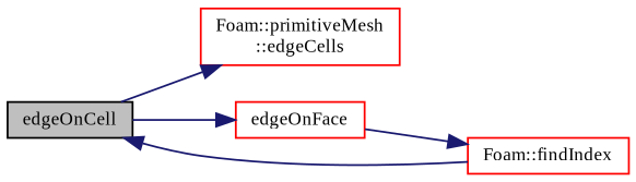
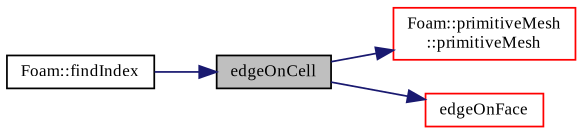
  digraph {
    fontname="Liberation Serif"
    rankdir=LR
    node [color=black fontname="Liberation Serif" fontsize=10 shape=record]
    edge [color=midnightblue fontname="Liberation Serif" fontsize=10 labelfontname=Helvetica labelfontsize=10 style=solid]
    n1 [fillcolor=grey75 fontcolor=black height=0.2 label=edgeOnCell style=filled width=0.4]
-   n2 [color=red height=0.2 label="Foam::primitiveMesh\l::edgeCells" width=0.4]
+   n2 [color=red height=0.2 label="Foam::primitiveMesh\l::primitiveMesh" width=0.4]
    n3 [color=red height=0.2 label=edgeOnFace width=0.4]
-   n4 [color=red height=0.2 label="Foam::findIndex" width=0.4]
+   n4 [height=0.2 label="Foam::findIndex" width=0.4]
    n1 -> n2
    n1 -> n3
-   n3 -> n4
    n4 -> n1
  }
